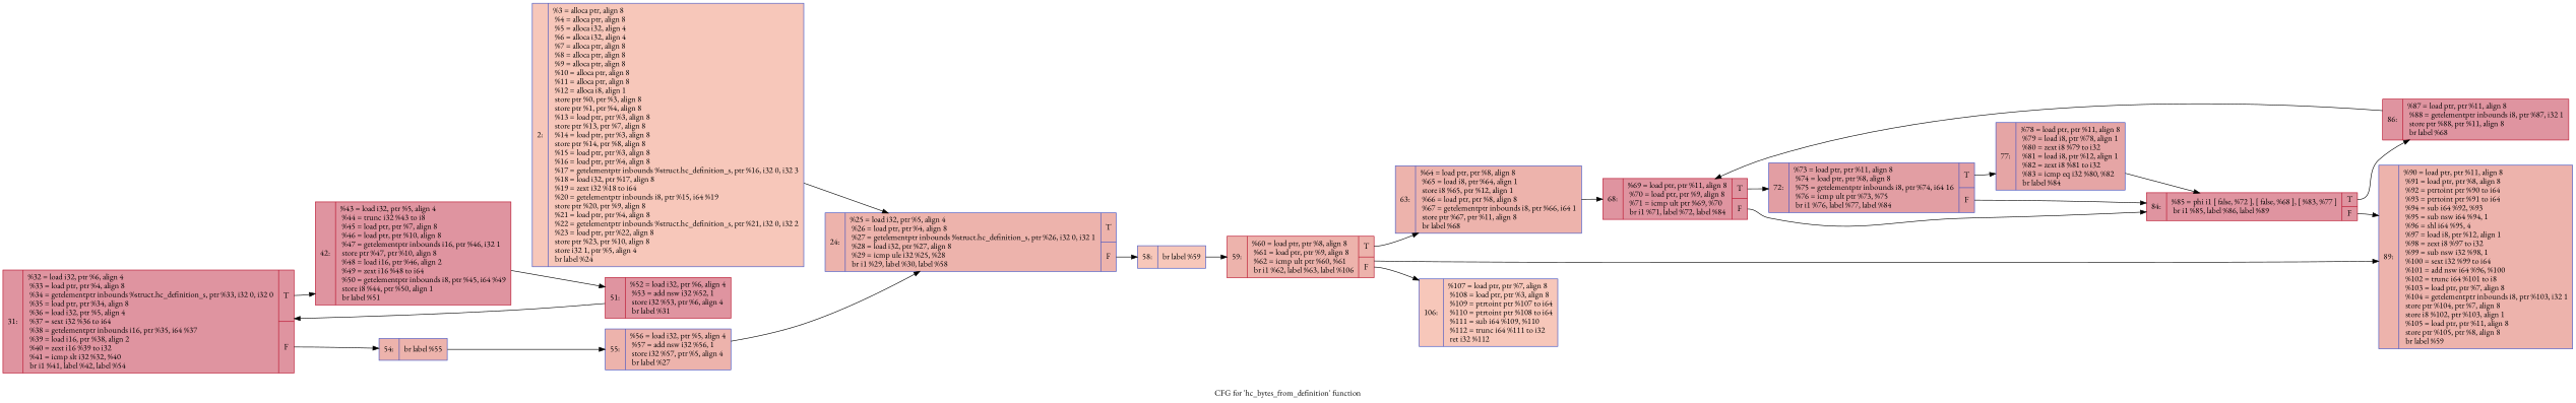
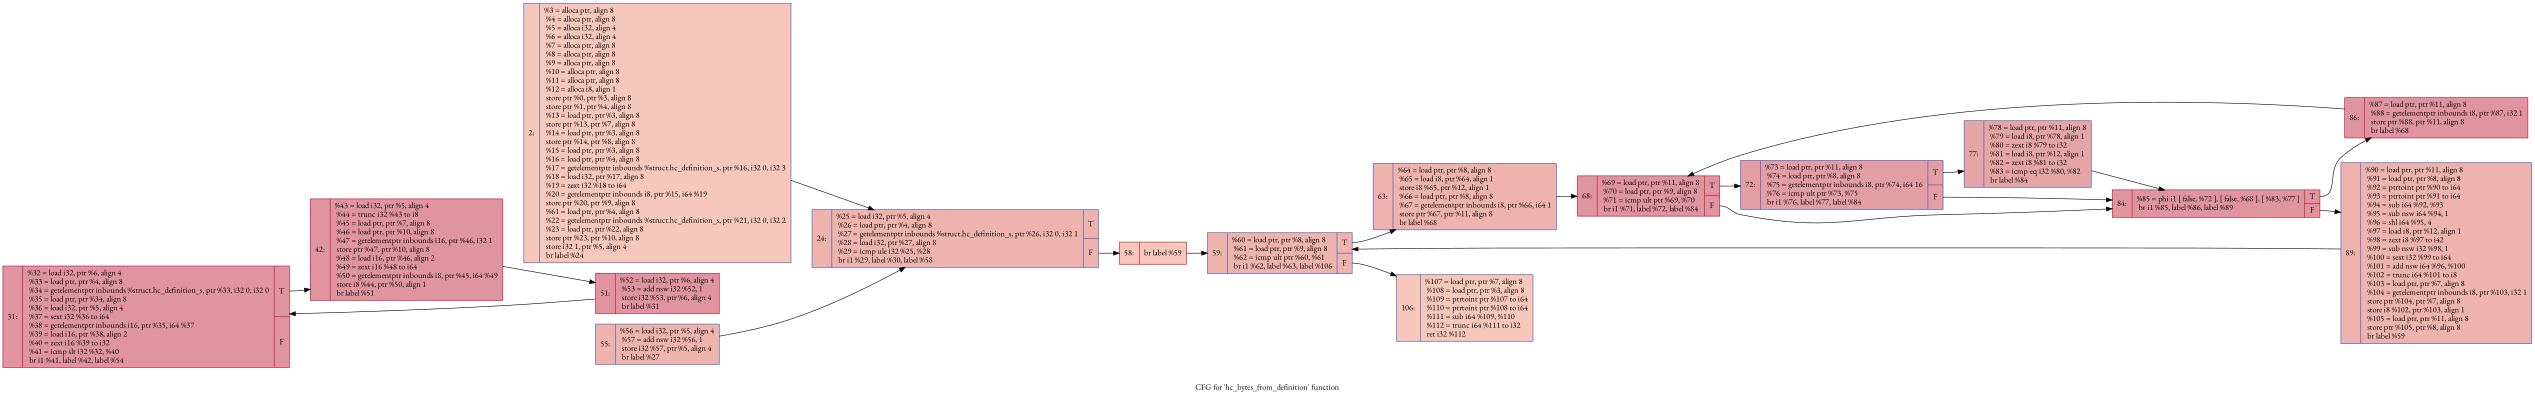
  digraph {
    fontname="EB Garamond"
    label="CFG for 'hc_bytes_from_definition' function"
    rankdir=LR
    node [color="#3d50c3ff" fillcolor="#d6524470" fontname="EB Garamond" shape=record style=filled]
    edge [fontname="EB Garamond"]
-   n1 [fillcolor="#ec7f6370" label="{2:\l|  %3 = alloca ptr, align 8\l  %4 = alloca ptr, align 8\l  %5 = alloca i32, align 4\l  %6 = alloca i32, align 4\l  %7 = alloca ptr, align 8\l  %8 = alloca ptr, align 8\l  %9 = alloca ptr, align 8\l  %10 = alloca ptr, align 8\l  %11 = alloca ptr, align 8\l  %12 = alloca i8, align 1\l  store ptr %0, ptr %3, align 8\l  store ptr %1, ptr %4, align 8\l  %13 = load ptr, ptr %3, align 8\l  store ptr %13, ptr %7, align 8\l  %14 = load ptr, ptr %3, align 8\l  store ptr %14, ptr %8, align 8\l  %15 = load ptr, ptr %3, align 8\l  %16 = load ptr, ptr %4, align 8\l  %17 = getelementptr inbounds %struct.hc_definition_s, ptr %16, i32 0, i32 3\l  %18 = load i32, ptr %17, align 8\l  %19 = zext i32 %18 to i64\l  %20 = getelementptr inbounds i8, ptr %15, i64 %19\l  store ptr %20, ptr %9, align 8\l  %21 = load ptr, ptr %4, align 8\l  %22 = getelementptr inbounds %struct.hc_definition_s, ptr %21, i32 0, i32 2\l  %23 = load ptr, ptr %22, align 8\l  store ptr %23, ptr %10, align 8\l  store i32 1, ptr %5, align 4\l  br label %24\l}"]
+   n1 [fillcolor="#ec7f6370" label="{2:\l|  %3 = alloca ptr, align 8\l  %4 = alloca ptr, align 8\l  %5 = alloca i32, align 4\l  %6 = alloca i32, align 4\l  %7 = alloca ptr, align 8\l  %8 = alloca ptr, align 8\l  %9 = alloca ptr, align 8\l  %10 = alloca ptr, align 8\l  %11 = alloca ptr, align 8\l  %12 = alloca i8, align 1\l  store ptr %0, ptr %3, align 8\l  store ptr %1, ptr %4, align 8\l  %13 = load ptr, ptr %3, align 8\l  store ptr %13, ptr %7, align 8\l  %14 = load ptr, ptr %3, align 8\l  store ptr %14, ptr %8, align 8\l  %15 = load ptr, ptr %3, align 8\l  %16 = load ptr, ptr %4, align 8\l  %17 = getelementptr inbounds %struct.hc_definition_s, ptr %16, i32 0, i32 3\l  %18 = load i32, ptr %17, align 8\l  %19 = zext i32 %18 to i64\l  %20 = getelementptr inbounds i8, ptr %15, i64 %19\l  store ptr %20, ptr %9, align 8\l  %61 = load ptr, ptr %4, align 8\l  %22 = getelementptr inbounds %struct.hc_definition_s, ptr %21, i32 0, i32 2\l  %23 = load ptr, ptr %22, align 8\l  store ptr %23, ptr %10, align 8\l  store i32 1, ptr %5, align 4\l  br label %24\l}"]
    n2 [label="{24:\l|  %25 = load i32, ptr %5, align 4\l  %26 = load ptr, ptr %4, align 8\l  %27 = getelementptr inbounds %struct.hc_definition_s, ptr %26, i32 0, i32 1\l  %28 = load i32, ptr %27, align 8\l  %29 = icmp ule i32 %25, %28\l  br i1 %29, label %30, label %58\l|{<s0>T|<s1>F}}"]
-   n3 [fillcolor="#ec7f6370" label="{58:\l|  br label %59\l}"]
-   n4 [color="#b70d28ff" label="{59:\l|  %60 = load ptr, ptr %8, align 8\l  %61 = load ptr, ptr %9, align 8\l  %62 = icmp ult ptr %60, %61\l  br i1 %62, label %63, label %106\l|{<s0>T|<s1>F}}"]
+   n3 [color="#b70d28ff" fillcolor="#ec7f6370" label="{58:\l|  br label %59\l}"]
+   n4 [label="{59:\l|  %60 = load ptr, ptr %8, align 8\l  %61 = load ptr, ptr %9, align 8\l  %62 = icmp ult ptr %60, %61\l  br i1 %62, label %63, label %106\l|{<s0>T|<s1>F}}"]
    n5 [color="#b70d28ff" fillcolor="#b70d2870" label="{31:\l|  %32 = load i32, ptr %6, align 4\l  %33 = load ptr, ptr %4, align 8\l  %34 = getelementptr inbounds %struct.hc_definition_s, ptr %33, i32 0, i32 0\l  %35 = load ptr, ptr %34, align 8\l  %36 = load i32, ptr %5, align 4\l  %37 = sext i32 %36 to i64\l  %38 = getelementptr inbounds i16, ptr %35, i64 %37\l  %39 = load i16, ptr %38, align 2\l  %40 = zext i16 %39 to i32\l  %41 = icmp slt i32 %32, %40\l  br i1 %41, label %42, label %54\l|{<s0>T|<s1>F}}"]
    n6 [color="#b70d28ff" fillcolor="#b70d2870" label="{42:\l|  %43 = load i32, ptr %5, align 4\l  %44 = trunc i32 %43 to i8\l  %45 = load ptr, ptr %7, align 8\l  %46 = load ptr, ptr %10, align 8\l  %47 = getelementptr inbounds i16, ptr %46, i32 1\l  store ptr %47, ptr %10, align 8\l  %48 = load i16, ptr %46, align 2\l  %49 = zext i16 %48 to i64\l  %50 = getelementptr inbounds i8, ptr %45, i64 %49\l  store i8 %44, ptr %50, align 1\l  br label %51\l}"]
-   n7 [label="{54:\l|  br label %55\l}"]
    n8 [label="{63:\l|  %64 = load ptr, ptr %8, align 8\l  %65 = load i8, ptr %64, align 1\l  store i8 %65, ptr %12, align 1\l  %66 = load ptr, ptr %8, align 8\l  %67 = getelementptr inbounds i8, ptr %66, i64 1\l  store ptr %67, ptr %11, align 8\l  br label %68\l}"]
    n9 [fillcolor="#ec7f6370" label="{106:\l|  %107 = load ptr, ptr %7, align 8\l  %108 = load ptr, ptr %3, align 8\l  %109 = ptrtoint ptr %107 to i64\l  %110 = ptrtoint ptr %108 to i64\l  %111 = sub i64 %109, %110\l  %112 = trunc i64 %111 to i32\l  ret i32 %112\l}"]
    n10 [color="#b70d28ff" fillcolor="#b70d2870" label="{51:\l|  %52 = load i32, ptr %6, align 4\l  %53 = add nsw i32 %52, 1\l  store i32 %53, ptr %6, align 4\l  br label %31\l}"]
    n11 [label="{55:\l|  %56 = load i32, ptr %5, align 4\l  %57 = add nsw i32 %56, 1\l  store i32 %57, ptr %5, align 4\l  br label %27\l}"]
    n12 [color="#b70d28ff" fillcolor="#b70d2870" label="{68:\l|  %69 = load ptr, ptr %11, align 8\l  %70 = load ptr, ptr %9, align 8\l  %71 = icmp ult ptr %69, %70\l  br i1 %71, label %72, label %84\l|{<s0>T|<s1>F}}"]
    n13 [fillcolor="#be242e70" label="{72:\l|  %73 = load ptr, ptr %11, align 8\l  %74 = load ptr, ptr %8, align 8\l  %75 = getelementptr inbounds i8, ptr %74, i64 16\l  %76 = icmp ult ptr %73, %75\l  br i1 %76, label %77, label %84\l|{<s0>T|<s1>F}}"]
    n14 [color="#b70d28ff" fillcolor="#b70d2870" label="{84:\l|  %85 = phi i1 [ false, %72 ], [ false, %68 ], [ %83, %77 ]\l  br i1 %85, label %86, label %89\l|{<s0>T|<s1>F}}"]
    n15 [fillcolor="#c5333470" label="{77:\l|  %78 = load ptr, ptr %11, align 8\l  %79 = load i8, ptr %78, align 1\l  %80 = zext i8 %79 to i32\l  %81 = load i8, ptr %12, align 1\l  %82 = zext i8 %81 to i32\l  %83 = icmp eq i32 %80, %82\l  br label %84\l}"]
    n16 [color="#b70d28ff" fillcolor="#b70d2870" label="{86:\l|  %87 = load ptr, ptr %11, align 8\l  %88 = getelementptr inbounds i8, ptr %87, i32 1\l  store ptr %88, ptr %11, align 8\l  br label %68\l}"]
-   n17 [label="{89:\l|  %90 = load ptr, ptr %11, align 8\l  %91 = load ptr, ptr %8, align 8\l  %92 = ptrtoint ptr %90 to i64\l  %93 = ptrtoint ptr %91 to i64\l  %94 = sub i64 %92, %93\l  %95 = sub nsw i64 %94, 1\l  %96 = shl i64 %95, 4\l  %97 = load i8, ptr %12, align 1\l  %98 = zext i8 %97 to i32\l  %99 = sub nsw i32 %98, 1\l  %100 = sext i32 %99 to i64\l  %101 = add nsw i64 %96, %100\l  %102 = trunc i64 %101 to i8\l  %103 = load ptr, ptr %7, align 8\l  %104 = getelementptr inbounds i8, ptr %103, i32 1\l  store ptr %104, ptr %7, align 8\l  store i8 %102, ptr %103, align 1\l  %105 = load ptr, ptr %11, align 8\l  store ptr %105, ptr %8, align 8\l  br label %59\l}"]
+   n17 [label="{89:\l|  %90 = load ptr, ptr %11, align 8\l  %91 = load ptr, ptr %8, align 8\l  %92 = ptrtoint ptr %90 to i64\l  %93 = ptrtoint ptr %91 to i64\l  %94 = sub i64 %92, %93\l  %95 = sub nsw i64 %94, 1\l  %96 = shl i64 %95, 4\l  %97 = load i8, ptr %12, align 1\l  %98 = zext i8 %97 to i42\l  %99 = sub nsw i32 %98, 1\l  %100 = sext i32 %99 to i64\l  %101 = add nsw i64 %96, %100\l  %102 = trunc i64 %101 to i8\l  %103 = load ptr, ptr %7, align 8\l  %104 = getelementptr inbounds i8, ptr %103, i32 1\l  store ptr %104, ptr %7, align 8\l  store i8 %102, ptr %103, align 1\l  %105 = load ptr, ptr %11, align 8\l  store ptr %105, ptr %8, align 8\l  br label %59\l}"]
    n1 -> n2
    n2 -> n3 [tailport=s1]
    n3 -> n4
    n4 -> n8 [tailport=s0]
    n4 -> n9 [tailport=s1]
    n5 -> n6 [tailport=s0]
-   n5 -> n7 [tailport=s1]
    n6 -> n10
-   n7 -> n11
    n8 -> n12
    n10 -> n5
    n11 -> n2
    n12 -> n13 [tailport=s0]
    n12 -> n14 [tailport=s1]
    n13 -> n14 [tailport=s1]
    n13 -> n15 [tailport=s0]
    n14 -> n16 [tailport=s0]
    n14 -> n17 [tailport=s1]
    n15 -> n14
    n16 -> n12
-   n4 -> n17
+   n17 -> n4
  }
